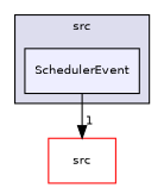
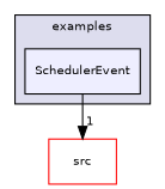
  digraph {
    compound=true
    node [fontname=Helvetica fontsize=10 shape=box style=filled]
    n1 [fillcolor="#eeeeff" label=SchedulerEvent pencolor=black]
    n2 [color=red fillcolor=white label=src]
    subgraph cluster_1 {
      bgcolor="#ddddee"
      fontname=Helvetica
      fontsize=10
-     label=src
+     label=examples
      pencolor=black
      n1
    }
    n1 -> n2 [headlabel=1 labeldistance=1.5 labelfontname=Helvetica labelfontsize=10]
  }
